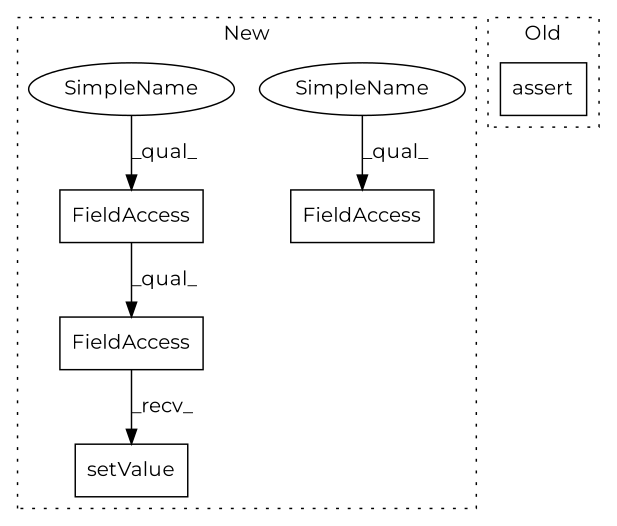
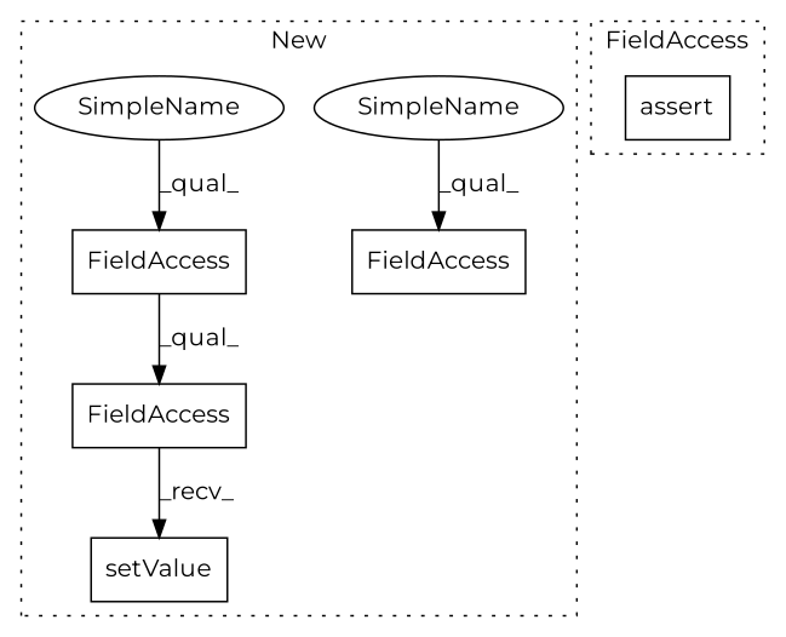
  digraph {
    fontname=Montserrat
    node [a=22 l=4 s=1917 shape=box fontname=Montserrat]
    edge [fontname=Montserrat]
    n1 [a=32 l="9,1" label=setValue s="1940,1961"]
    n2 [l=22 label=FieldAccess]
    n3 [l=11 label=FieldAccess]
    n4 [l=10 label=FieldAccess s=2029]
    n5 [a=42 label=SimpleName s=2029 shape=ellipse]
    n6 [a=42 label=SimpleName shape=ellipse]
    n7 [a=6 l=7 label=assert s=1485]
    subgraph cluster_1 {
      label=New
      style=dotted
      n1
      n2
      n3
      n4
      n5
      n6
    }
    subgraph cluster_2 {
-     label=Old
+     label=FieldAccess
      style=dotted
      n7
    }
    n2 -> n1 [label=_recv_]
    n3 -> n2 [label=_qual_]
    n5 -> n4 [label=_qual_]
    n6 -> n3 [label=_qual_]
  }
